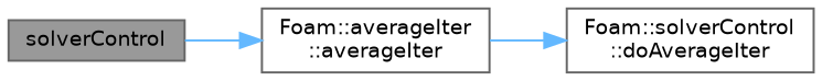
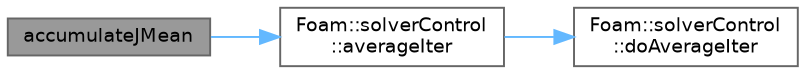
  digraph {
    rankdir=LR
    node [color=grey40 fillcolor=white fontname=Helvetica fontsize=10 shape=box style=filled]
    edge [color=steelblue1 fontname=Helvetica fontsize=10 labelfontname=Helvetica labelfontsize=10 style=solid]
-   n1 [color=gray40 fillcolor=grey60 fontcolor=black height=0.2 label=solverControl width=0.4]
-   n2 [height=0.2 label="Foam::averageIter\l::averageIter" width=0.4]
+   n1 [color=gray40 fillcolor=grey60 fontcolor=black height=0.2 label=accumulateJMean width=0.4]
+   n2 [height=0.2 label="Foam::solverControl\l::averageIter" width=0.4]
    n3 [height=0.2 label="Foam::solverControl\l::doAverageIter" width=0.4]
    n1 -> n2
    n2 -> n3
  }
